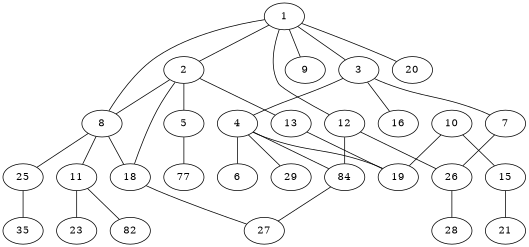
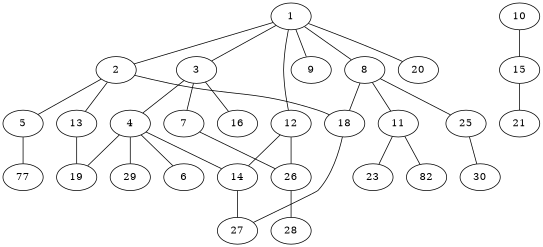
  graph {
    1
    2
    3
    8
    9
    12
    20
    5
    13
    18
    4
    7
    16
    11
    25
-   14 [label=84]
+   14
    26
    n18 [label=77]
    10
    19
    15
    6
    29
    n24 [label=82]
    23
    27
-   30 [label=35]
+   30
    28
    21
    1 -- 2
    1 -- 3
    1 -- 8
    1 -- 9
    1 -- 12
    1 -- 20
-   2 -- 8
    2 -- 5
    2 -- 13
    2 -- 18
    3 -- 4
    3 -- 7
    3 -- 16
    8 -- 18
    8 -- 11
    8 -- 25
    12 -- 14
    12 -- 26
    5 -- n18
    13 -- 19
    18 -- 27
    4 -- 14
    4 -- 19
    4 -- 6
    4 -- 29
    7 -- 26
    11 -- n24
    11 -- 23
    25 -- 30
    14 -- 27
    26 -- 28
-   10 -- 19
    10 -- 15
    15 -- 21
  }
